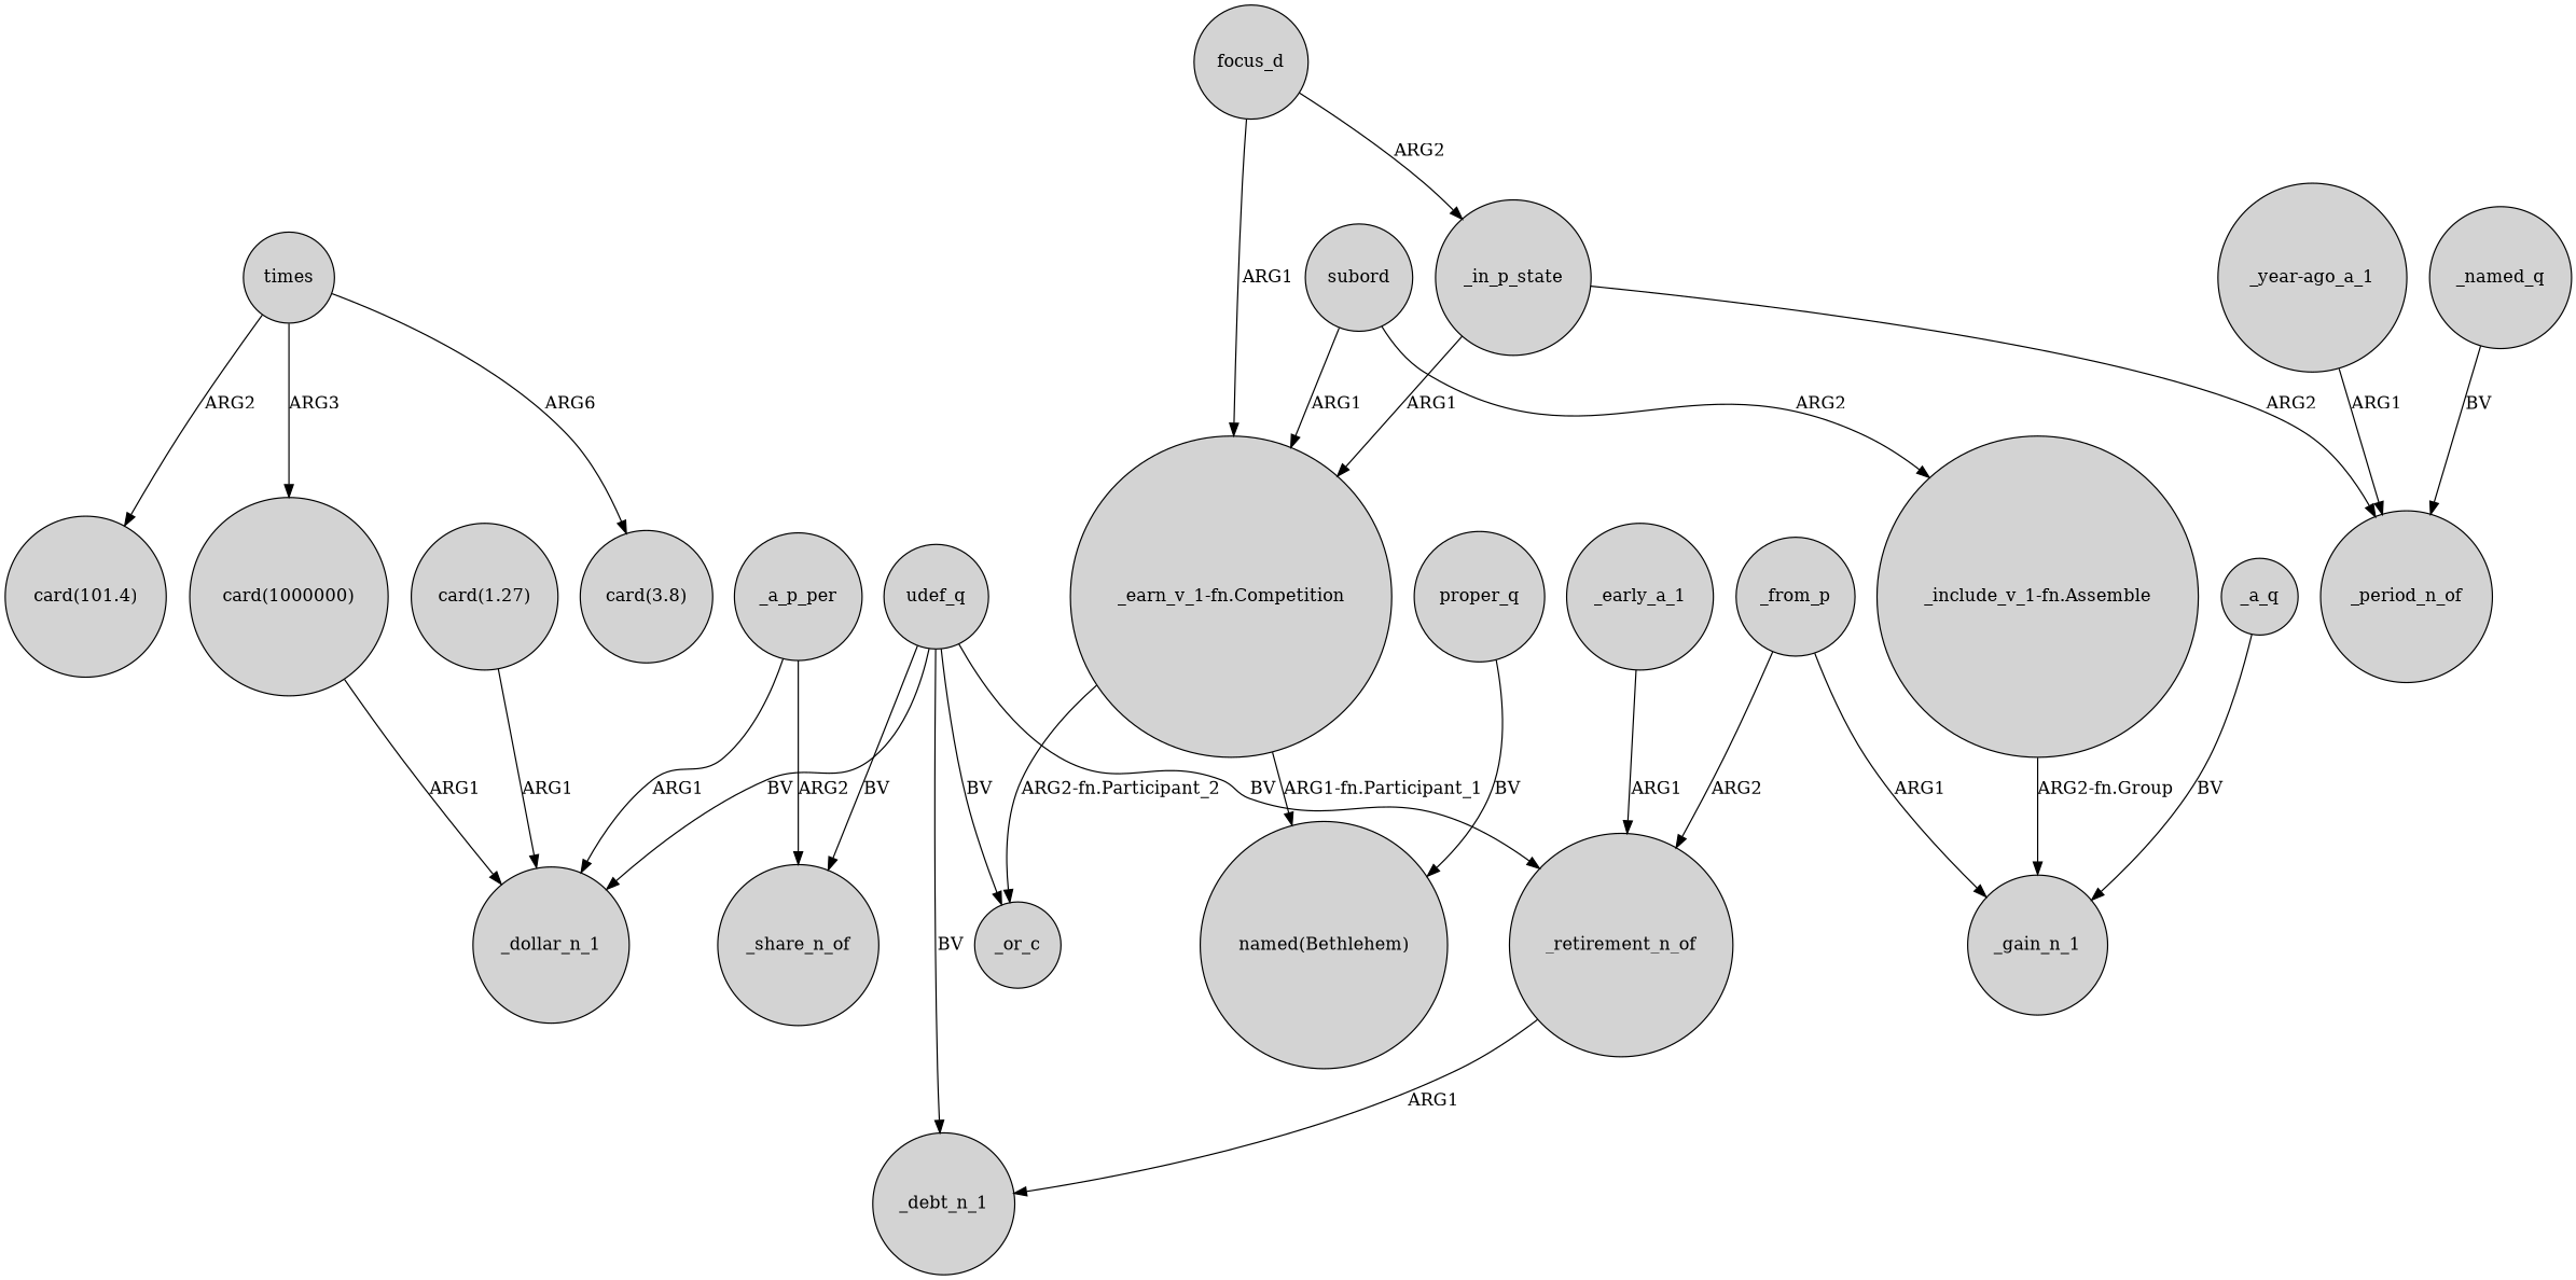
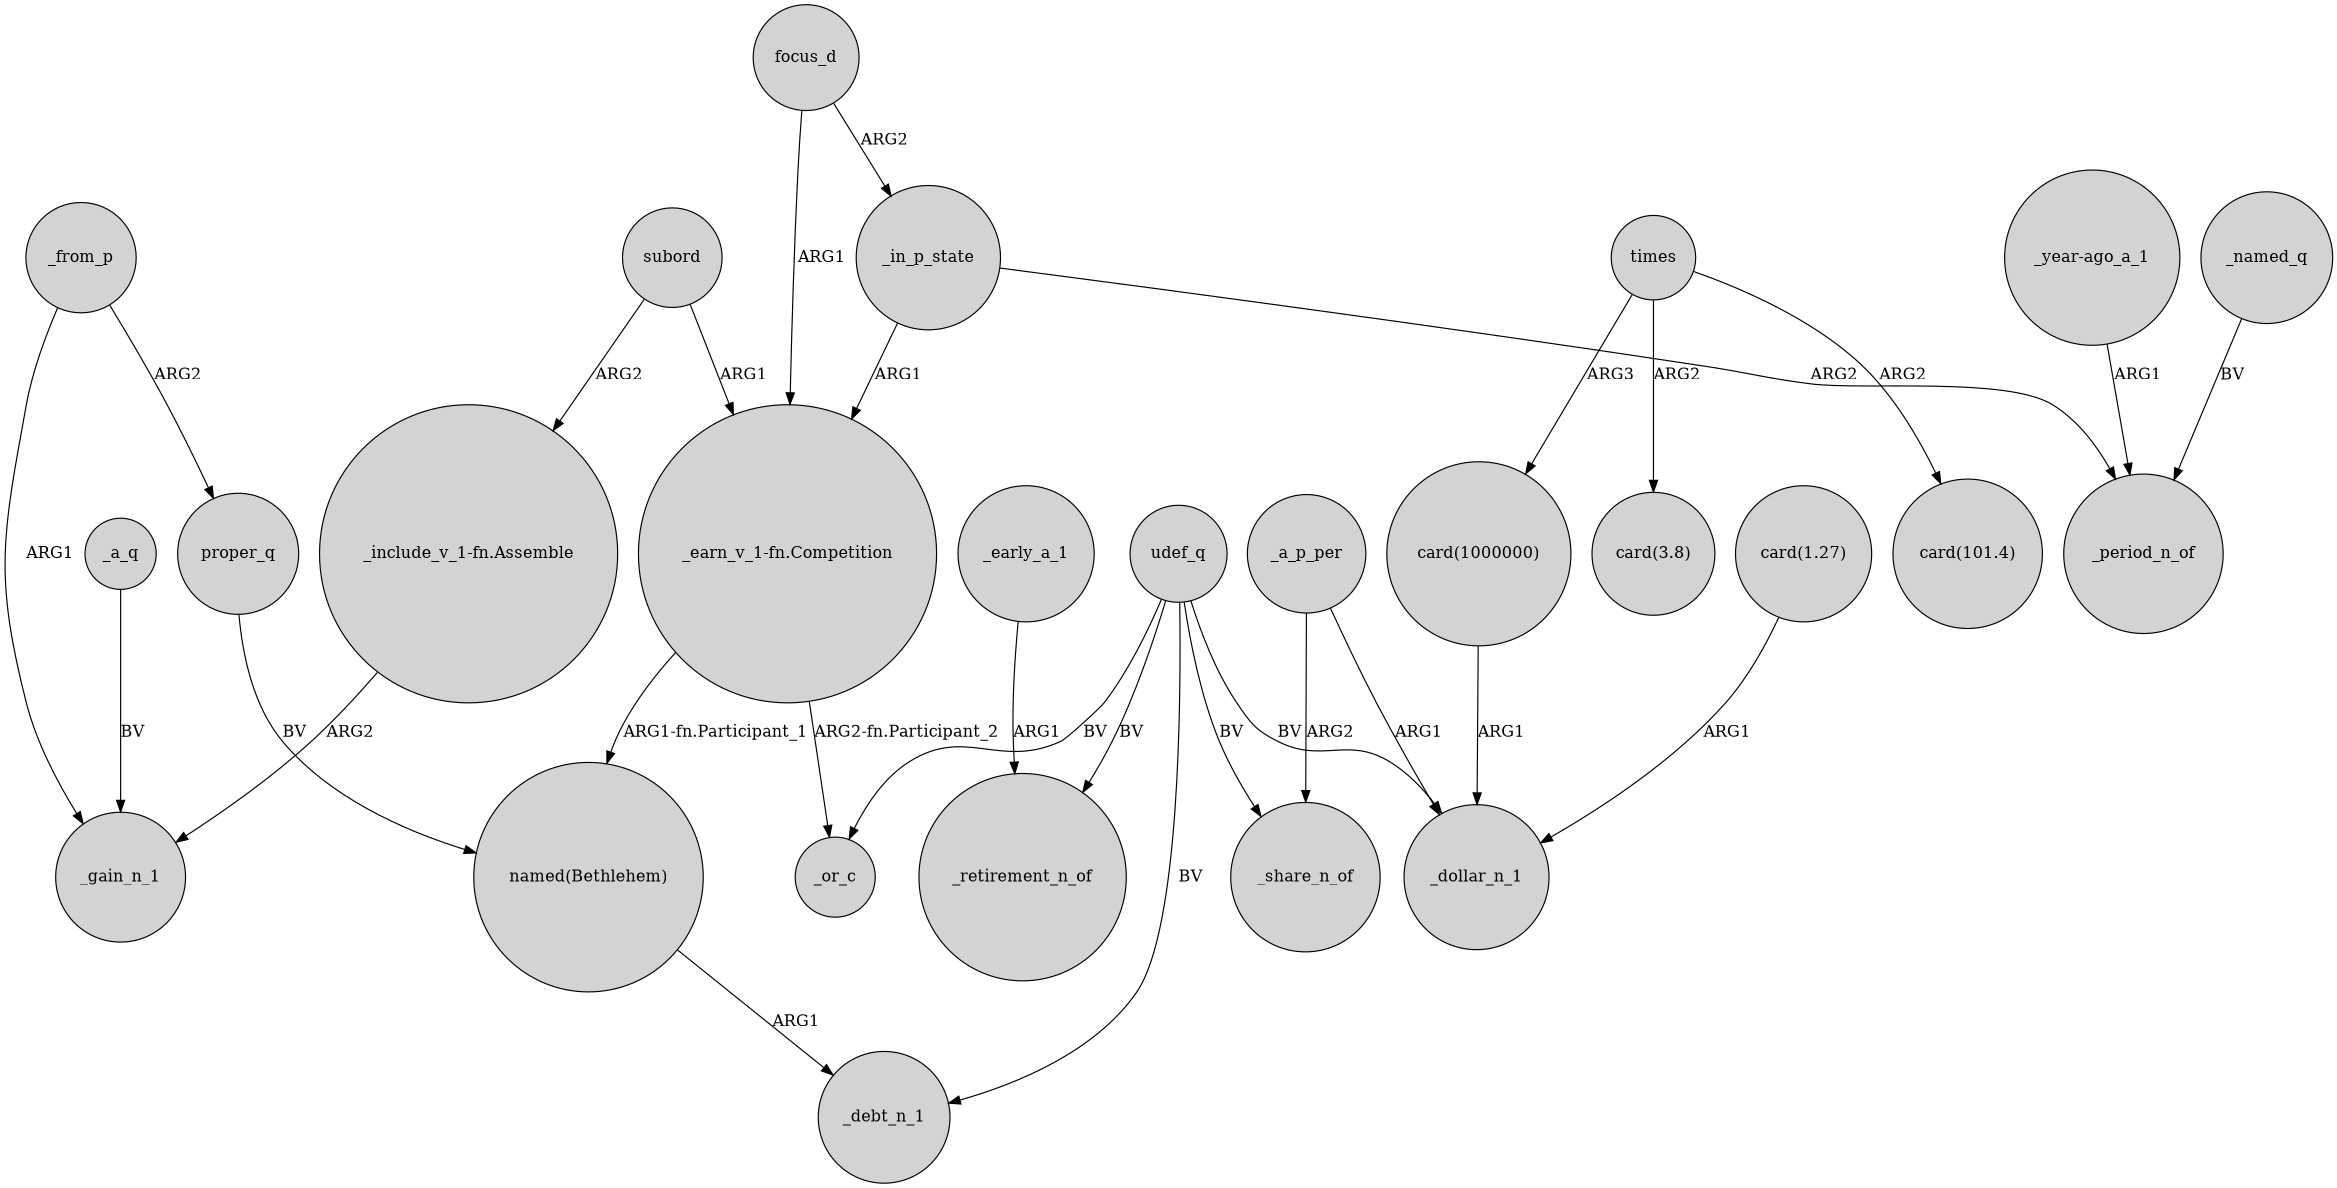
  digraph {
    node [shape=circle style=filled]
    focus_d
    _in_p_state
    "_earn_v_1-fn.Competition"
    _period_n_of
    "named(Bethlehem)"
    _or_c
    "card(1.27)"
    _dollar_n_1
    times
    "card(1000000)"
    "card(3.8)"
    "card(101.4)"
    "_year-ago_a_1"
    subord
    "_include_v_1-fn.Assemble"
    _gain_n_1
    udef_q
    _debt_n_1
    _share_n_of
    _retirement_n_of
    _a_p_per
    _a_q
    _early_a_1
    n24 [label=_named_q]
    _from_p
    proper_q
    focus_d -> _in_p_state [label=ARG2]
    focus_d -> "_earn_v_1-fn.Competition" [label=ARG1]
    _in_p_state -> "_earn_v_1-fn.Competition" [label=ARG1]
    _in_p_state -> _period_n_of [label=ARG2]
    "_earn_v_1-fn.Competition" -> "named(Bethlehem)" [label="ARG1-fn.Participant_1"]
    "_earn_v_1-fn.Competition" -> _or_c [label="ARG2-fn.Participant_2"]
    "card(1.27)" -> _dollar_n_1 [label=ARG1]
    times -> "card(1000000)" [label=ARG3]
-   times -> "card(3.8)" [label=ARG6]
+   times -> "card(3.8)" [label=ARG2]
    times -> "card(101.4)" [label=ARG2]
    "card(1000000)" -> _dollar_n_1 [label=ARG1]
    "_year-ago_a_1" -> _period_n_of [label=ARG1]
    subord -> "_earn_v_1-fn.Competition" [label=ARG1]
    subord -> "_include_v_1-fn.Assemble" [label=ARG2]
-   "_include_v_1-fn.Assemble" -> _gain_n_1 [label="ARG2-fn.Group"]
+   "_include_v_1-fn.Assemble" -> _gain_n_1 [label=ARG2]
    udef_q -> _or_c [label=BV]
    udef_q -> _dollar_n_1 [label=BV]
    udef_q -> _debt_n_1 [label=BV]
    udef_q -> _share_n_of [label=BV]
    udef_q -> _retirement_n_of [label=BV]
-   _retirement_n_of -> _debt_n_1 [label=ARG1]
+   "named(Bethlehem)" -> _debt_n_1 [label=ARG1]
    _a_p_per -> _dollar_n_1 [label=ARG1]
    _a_p_per -> _share_n_of [label=ARG2]
    _a_q -> _gain_n_1 [label=BV]
    _early_a_1 -> _retirement_n_of [label=ARG1]
    n24 -> _period_n_of [label=BV]
    _from_p -> _gain_n_1 [label=ARG1]
-   _from_p -> _retirement_n_of [label=ARG2]
+   _from_p -> proper_q [label=ARG2]
    proper_q -> "named(Bethlehem)" [label=BV]
  }
